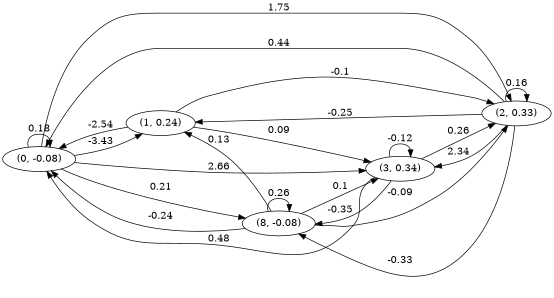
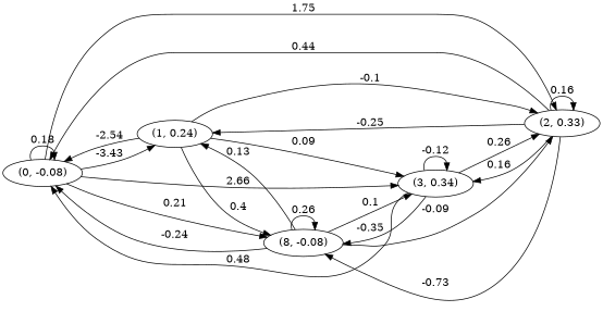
  digraph {
    rankdir=LR
    n1 [label="(0, -0.08)"]
    n2 [label="(1, 0.24)"]
    n3 [label="(2, 0.33)"]
    n4 [label="(3, 0.34)"]
    n5 [label="(8, -0.08)"]
    n1 -> n1 [label=0.18]
    n1 -> n2 [label=-3.43]
    n1 -> n3 [label=1.75]
    n1 -> n4 [label=2.66]
    n1 -> n5 [label=0.21]
    n2 -> n1 [label=-2.54]
    n2 -> n3 [label=-0.1]
    n2 -> n4 [label=0.09]
+   n2 -> n5 [label=0.4]
    n3 -> n1 [label=0.44]
    n3 -> n2 [label=-0.25]
    n3 -> n3 [label=0.16]
-   n3 -> n4 [label=2.34]
-   n3 -> n5 [label=-0.33]
+   n3 -> n4 [label=0.16]
+   n3 -> n5 [label=-0.73]
    n4 -> n1 [label=0.48]
    n4 -> n3 [label=0.26]
    n4 -> n4 [label=-0.12]
    n4 -> n5 [label=-0.35]
    n5 -> n1 [label=-0.24]
    n5 -> n2 [label=0.13]
    n5 -> n3 [label=-0.09]
    n5 -> n4 [label=0.1]
    n5 -> n5 [label=0.26]
  }
